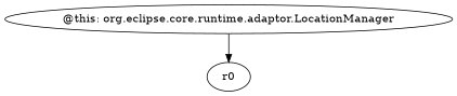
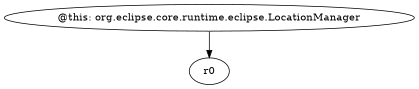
  digraph {
-   n1 [label="@this: org.eclipse.core.runtime.adaptor.LocationManager"]
+   n1 [label="@this: org.eclipse.core.runtime.eclipse.LocationManager"]
    n2 [label=r0]
    n1 -> n2
  }
